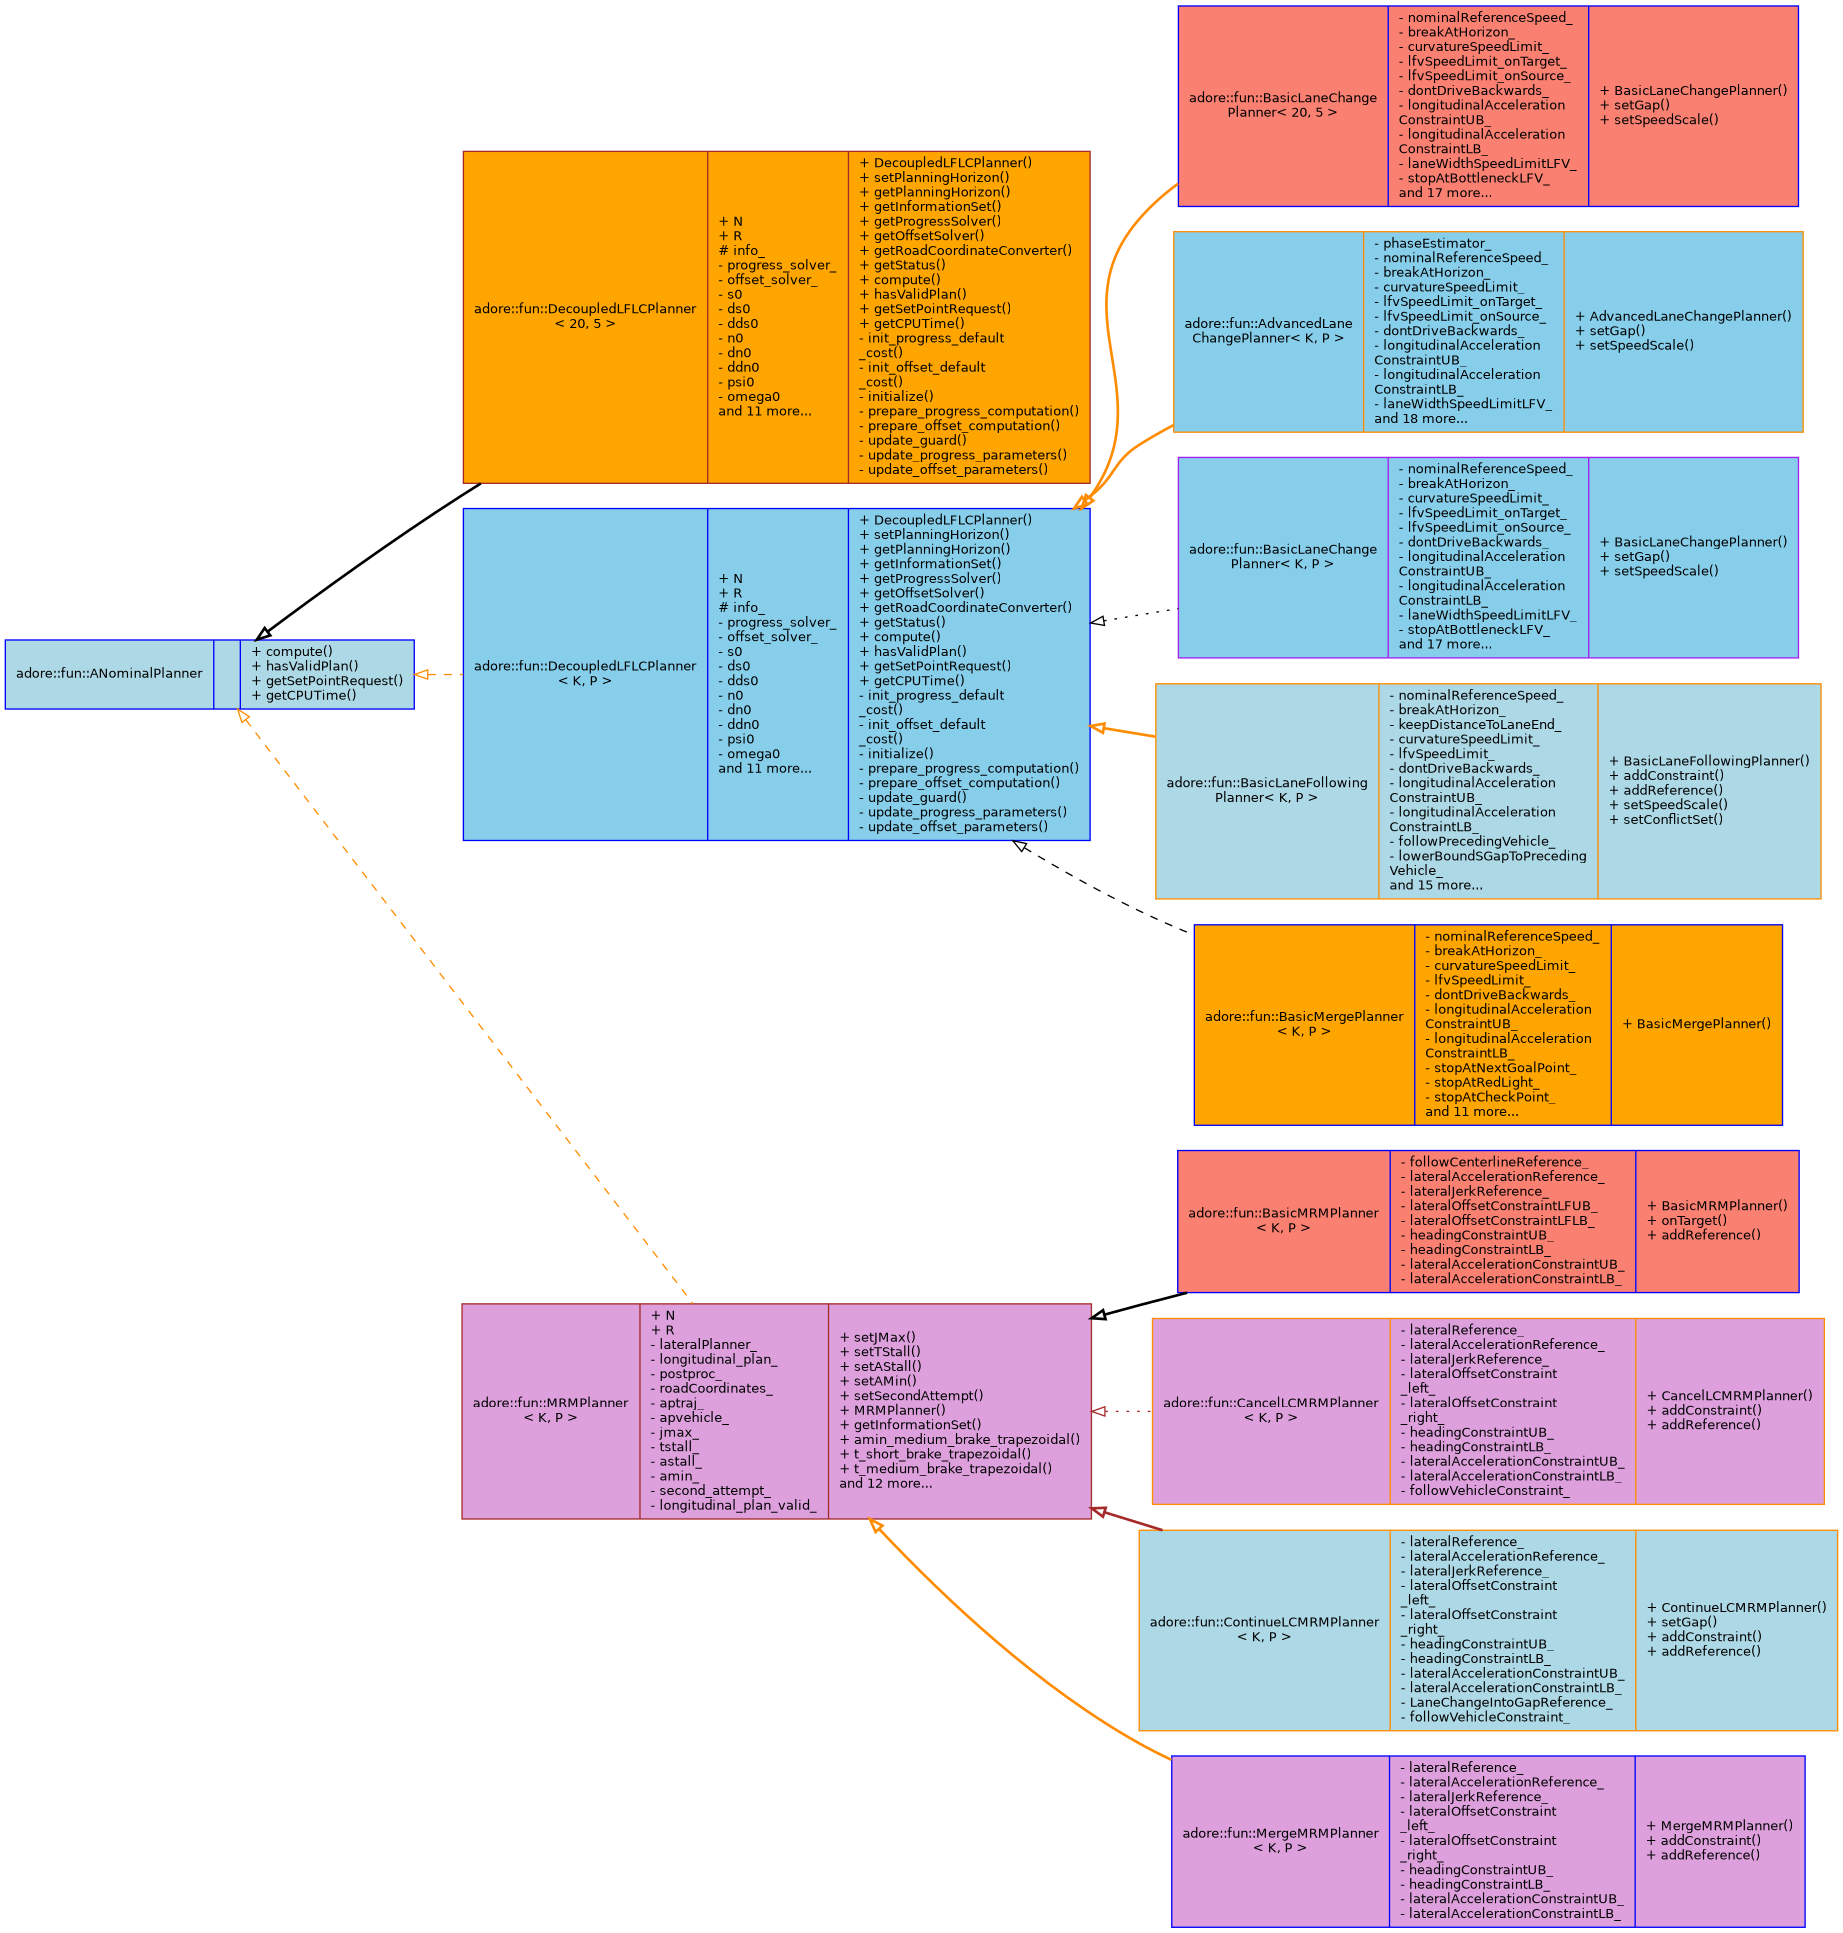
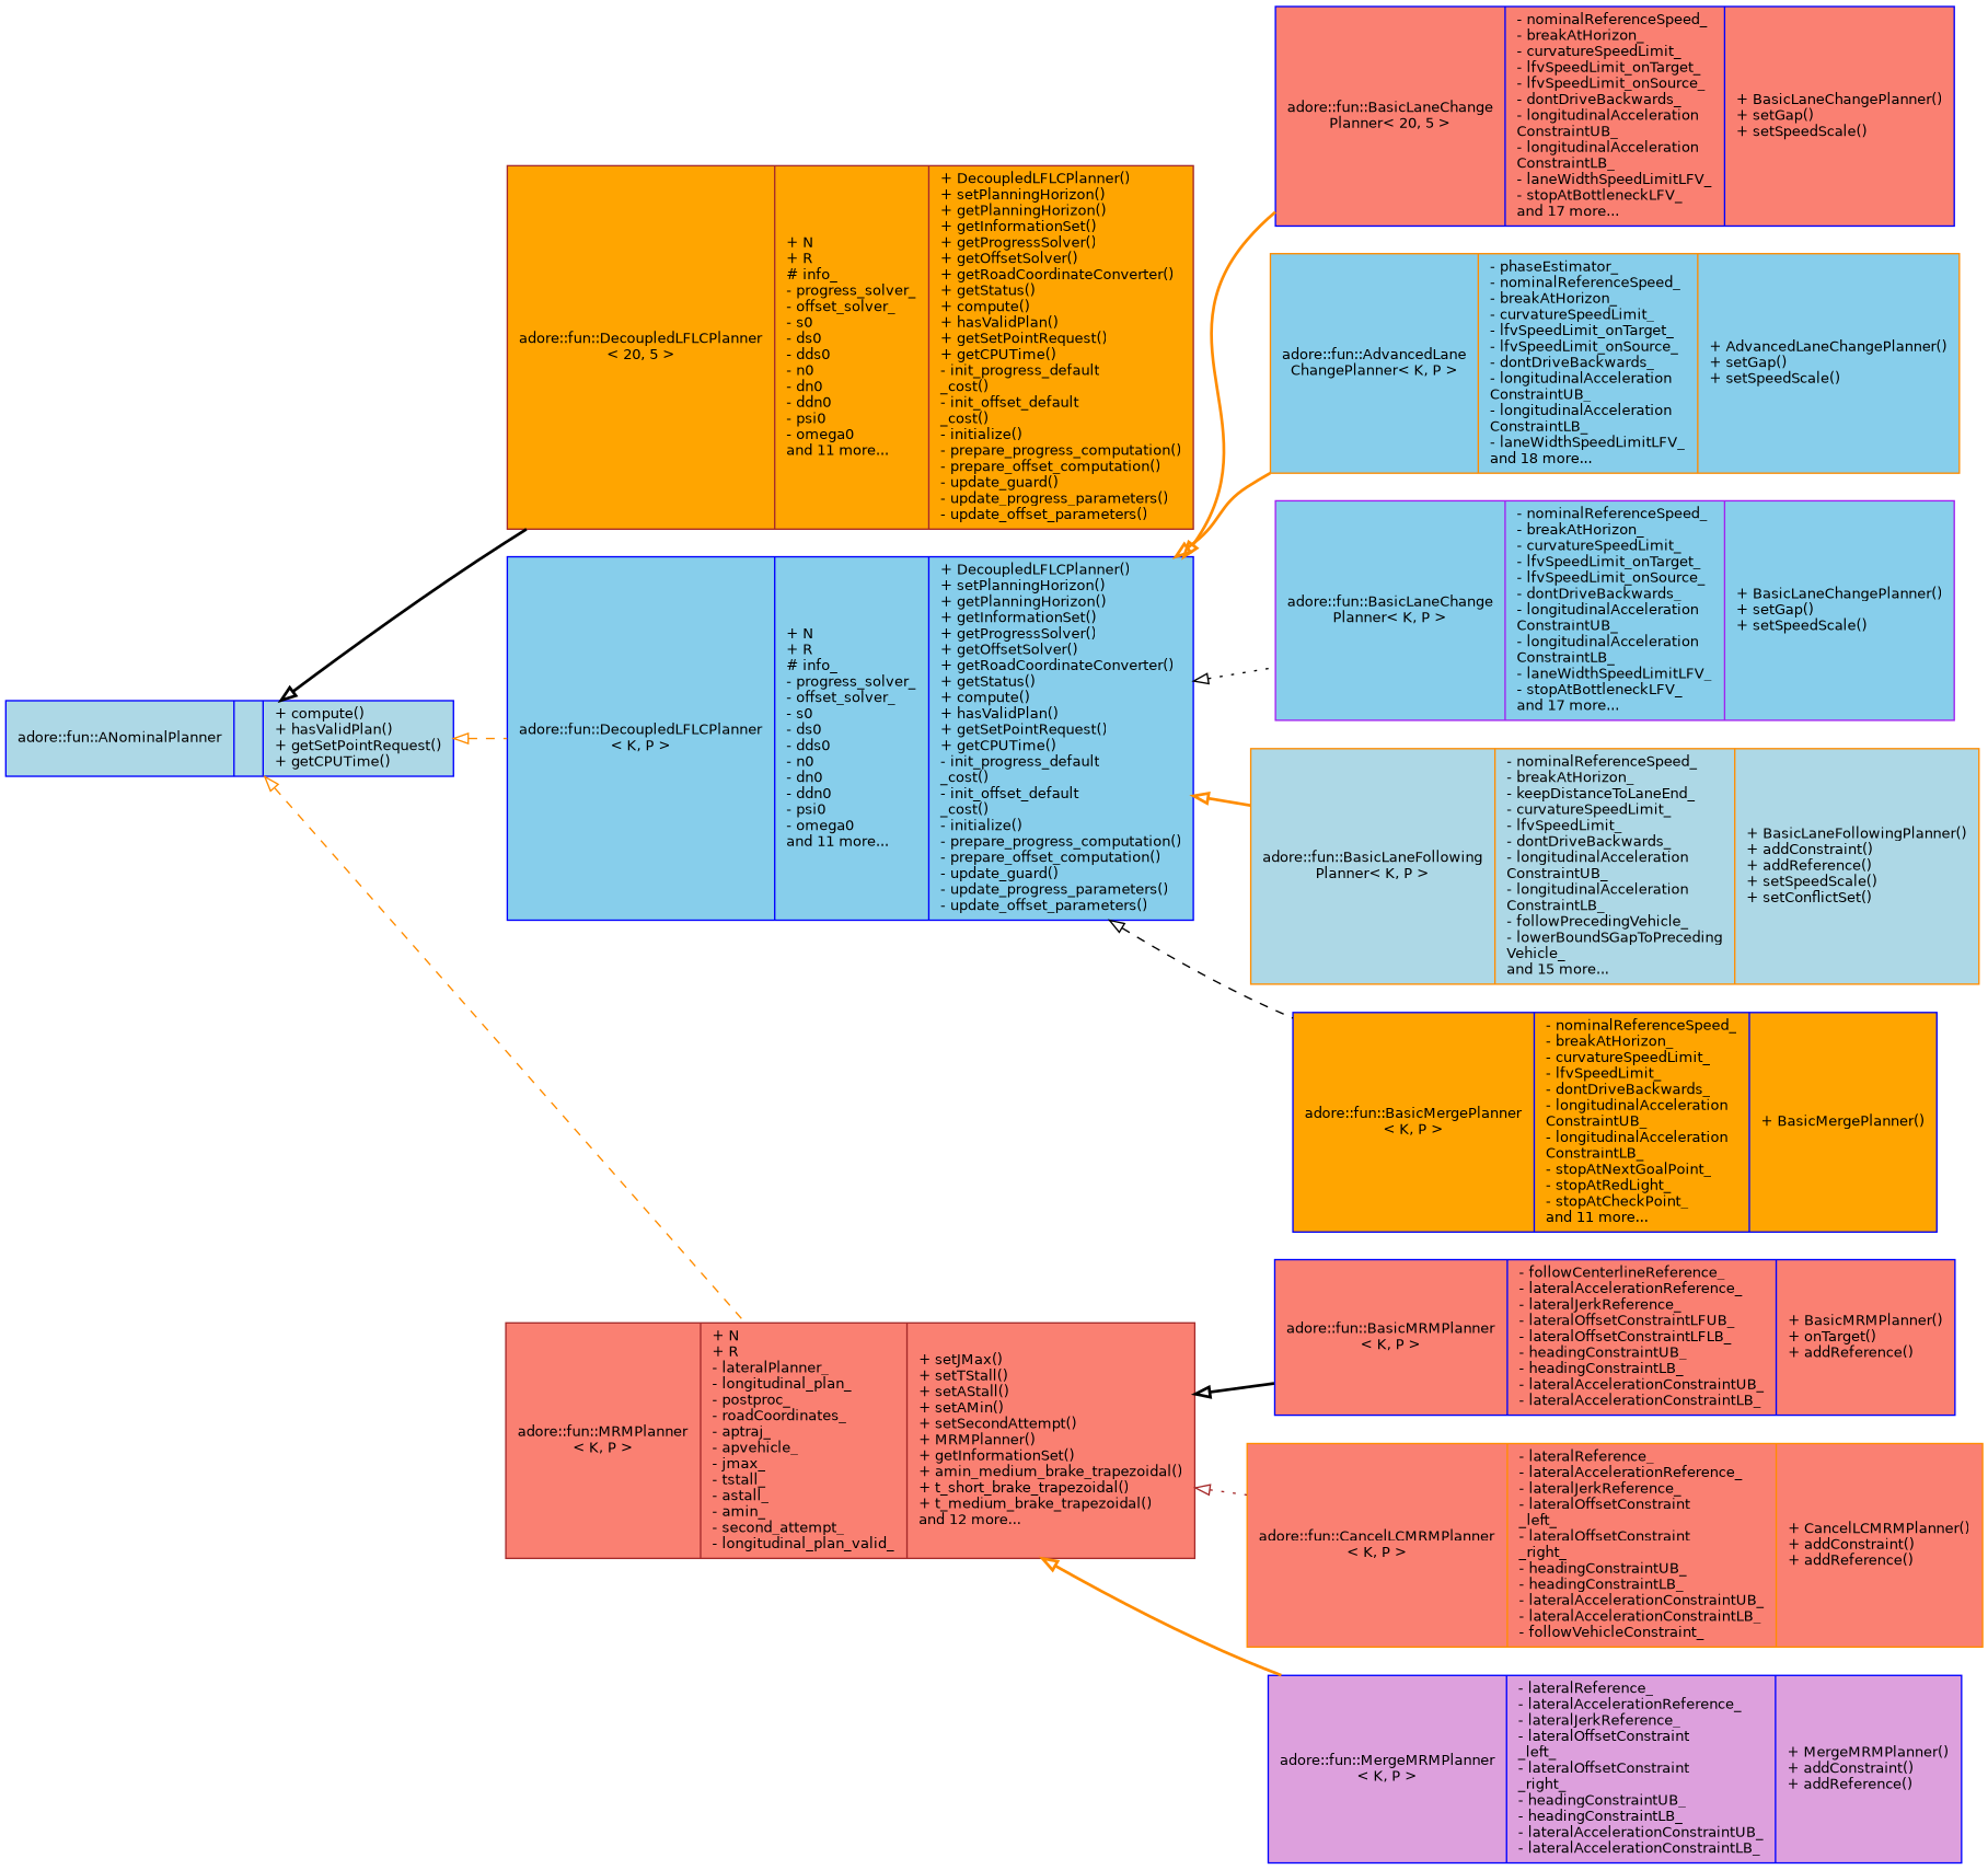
  digraph {
    rankdir=LR
    node [color=blue fillcolor=lightblue fontname=Helvetica fontsize=10 shape=record style=filled]
    edge [arrowtail=onormal color=darkorange dir=back fontname=Helvetica fontsize=10 labelfontname=Helvetica labelfontsize=10 style=bold]
    n1 [fontcolor=black height=0.2 label="{adore::fun::ANominalPlanner\n||+ compute()\l+ hasValidPlan()\l+ getSetPointRequest()\l+ getCPUTime()\l}" width=0.4]
    n2 [color=brown fillcolor=orange height=0.2 label="{adore::fun::DecoupledLFLCPlanner\l\< 20, 5 \>\n|+ N\l+ R\l# info_\l- progress_solver_\l- offset_solver_\l- s0\l- ds0\l- dds0\l- n0\l- dn0\l- ddn0\l- psi0\l- omega0\land 11 more...\l|+ DecoupledLFLCPlanner()\l+ setPlanningHorizon()\l+ getPlanningHorizon()\l+ getInformationSet()\l+ getProgressSolver()\l+ getOffsetSolver()\l+ getRoadCoordinateConverter()\l+ getStatus()\l+ compute()\l+ hasValidPlan()\l+ getSetPointRequest()\l+ getCPUTime()\l- init_progress_default\l_cost()\l- init_offset_default\l_cost()\l- initialize()\l- prepare_progress_computation()\l- prepare_offset_computation()\l- update_guard()\l- update_progress_parameters()\l- update_offset_parameters()\l}" width=0.4]
    n3 [fillcolor=skyblue height=0.2 label="{adore::fun::DecoupledLFLCPlanner\l\< K, P \>\n|+ N\l+ R\l# info_\l- progress_solver_\l- offset_solver_\l- s0\l- ds0\l- dds0\l- n0\l- dn0\l- ddn0\l- psi0\l- omega0\land 11 more...\l|+ DecoupledLFLCPlanner()\l+ setPlanningHorizon()\l+ getPlanningHorizon()\l+ getInformationSet()\l+ getProgressSolver()\l+ getOffsetSolver()\l+ getRoadCoordinateConverter()\l+ getStatus()\l+ compute()\l+ hasValidPlan()\l+ getSetPointRequest()\l+ getCPUTime()\l- init_progress_default\l_cost()\l- init_offset_default\l_cost()\l- initialize()\l- prepare_progress_computation()\l- prepare_offset_computation()\l- update_guard()\l- update_progress_parameters()\l- update_offset_parameters()\l}" width=0.4]
-   n4 [color=brown fillcolor=plum height=0.2 label="{adore::fun::MRMPlanner\l\< K, P \>\n|+ N\l+ R\l- lateralPlanner_\l- longitudinal_plan_\l- postproc_\l- roadCoordinates_\l- aptraj_\l- apvehicle_\l- jmax_\l- tstall_\l- astall_\l- amin_\l- second_attempt_\l- longitudinal_plan_valid_\l|+ setJMax()\l+ setTStall()\l+ setAStall()\l+ setAMin()\l+ setSecondAttempt()\l+ MRMPlanner()\l+ getInformationSet()\l+ amin_medium_brake_trapezoidal()\l+ t_short_brake_trapezoidal()\l+ t_medium_brake_trapezoidal()\land 12 more...\l}" width=0.4]
+   n4 [color=brown fillcolor=salmon height=0.2 label="{adore::fun::MRMPlanner\l\< K, P \>\n|+ N\l+ R\l- lateralPlanner_\l- longitudinal_plan_\l- postproc_\l- roadCoordinates_\l- aptraj_\l- apvehicle_\l- jmax_\l- tstall_\l- astall_\l- amin_\l- second_attempt_\l- longitudinal_plan_valid_\l|+ setJMax()\l+ setTStall()\l+ setAStall()\l+ setAMin()\l+ setSecondAttempt()\l+ MRMPlanner()\l+ getInformationSet()\l+ amin_medium_brake_trapezoidal()\l+ t_short_brake_trapezoidal()\l+ t_medium_brake_trapezoidal()\land 12 more...\l}" width=0.4]
    n5 [fillcolor=salmon height=0.2 label="{adore::fun::BasicLaneChange\lPlanner\< 20, 5 \>\n|- nominalReferenceSpeed_\l- breakAtHorizon_\l- curvatureSpeedLimit_\l- lfvSpeedLimit_onTarget_\l- lfvSpeedLimit_onSource_\l- dontDriveBackwards_\l- longitudinalAcceleration\lConstraintUB_\l- longitudinalAcceleration\lConstraintLB_\l- laneWidthSpeedLimitLFV_\l- stopAtBottleneckLFV_\land 17 more...\l|+ BasicLaneChangePlanner()\l+ setGap()\l+ setSpeedScale()\l}" width=0.4]
    n6 [color=darkorange fillcolor=skyblue height=0.2 label="{adore::fun::AdvancedLane\lChangePlanner\< K, P \>\n|- phaseEstimator_\l- nominalReferenceSpeed_\l- breakAtHorizon_\l- curvatureSpeedLimit_\l- lfvSpeedLimit_onTarget_\l- lfvSpeedLimit_onSource_\l- dontDriveBackwards_\l- longitudinalAcceleration\lConstraintUB_\l- longitudinalAcceleration\lConstraintLB_\l- laneWidthSpeedLimitLFV_\land 18 more...\l|+ AdvancedLaneChangePlanner()\l+ setGap()\l+ setSpeedScale()\l}" width=0.4]
    n7 [color=purple fillcolor=skyblue height=0.2 label="{adore::fun::BasicLaneChange\lPlanner\< K, P \>\n|- nominalReferenceSpeed_\l- breakAtHorizon_\l- curvatureSpeedLimit_\l- lfvSpeedLimit_onTarget_\l- lfvSpeedLimit_onSource_\l- dontDriveBackwards_\l- longitudinalAcceleration\lConstraintUB_\l- longitudinalAcceleration\lConstraintLB_\l- laneWidthSpeedLimitLFV_\l- stopAtBottleneckLFV_\land 17 more...\l|+ BasicLaneChangePlanner()\l+ setGap()\l+ setSpeedScale()\l}" width=0.4]
    n8 [color=darkorange height=0.2 label="{adore::fun::BasicLaneFollowing\lPlanner\< K, P \>\n|- nominalReferenceSpeed_\l- breakAtHorizon_\l- keepDistanceToLaneEnd_\l- curvatureSpeedLimit_\l- lfvSpeedLimit_\l- dontDriveBackwards_\l- longitudinalAcceleration\lConstraintUB_\l- longitudinalAcceleration\lConstraintLB_\l- followPrecedingVehicle_\l- lowerBoundSGapToPreceding\lVehicle_\land 15 more...\l|+ BasicLaneFollowingPlanner()\l+ addConstraint()\l+ addReference()\l+ setSpeedScale()\l+ setConflictSet()\l}" width=0.4]
    n9 [fillcolor=orange height=0.2 label="{adore::fun::BasicMergePlanner\l\< K, P \>\n|- nominalReferenceSpeed_\l- breakAtHorizon_\l- curvatureSpeedLimit_\l- lfvSpeedLimit_\l- dontDriveBackwards_\l- longitudinalAcceleration\lConstraintUB_\l- longitudinalAcceleration\lConstraintLB_\l- stopAtNextGoalPoint_\l- stopAtRedLight_\l- stopAtCheckPoint_\land 11 more...\l|+ BasicMergePlanner()\l}" width=0.4]
    n10 [fillcolor=salmon height=0.2 label="{adore::fun::BasicMRMPlanner\l\< K, P \>\n|- followCenterlineReference_\l- lateralAccelerationReference_\l- lateralJerkReference_\l- lateralOffsetConstraintLFUB_\l- lateralOffsetConstraintLFLB_\l- headingConstraintUB_\l- headingConstraintLB_\l- lateralAccelerationConstraintUB_\l- lateralAccelerationConstraintLB_\l|+ BasicMRMPlanner()\l+ onTarget()\l+ addReference()\l}" width=0.4]
-   n11 [color=darkorange fillcolor=plum height=0.2 label="{adore::fun::CancelLCMRMPlanner\l\< K, P \>\n|- lateralReference_\l- lateralAccelerationReference_\l- lateralJerkReference_\l- lateralOffsetConstraint\l_left_\l- lateralOffsetConstraint\l_right_\l- headingConstraintUB_\l- headingConstraintLB_\l- lateralAccelerationConstraintUB_\l- lateralAccelerationConstraintLB_\l- followVehicleConstraint_\l|+ CancelLCMRMPlanner()\l+ addConstraint()\l+ addReference()\l}" width=0.4]
-   n12 [color=darkorange height=0.2 label="{adore::fun::ContinueLCMRMPlanner\l\< K, P \>\n|- lateralReference_\l- lateralAccelerationReference_\l- lateralJerkReference_\l- lateralOffsetConstraint\l_left_\l- lateralOffsetConstraint\l_right_\l- headingConstraintUB_\l- headingConstraintLB_\l- lateralAccelerationConstraintUB_\l- lateralAccelerationConstraintLB_\l- LaneChangeIntoGapReference_\l- followVehicleConstraint_\l|+ ContinueLCMRMPlanner()\l+ setGap()\l+ addConstraint()\l+ addReference()\l}" width=0.4]
+   n11 [color=darkorange fillcolor=salmon height=0.2 label="{adore::fun::CancelLCMRMPlanner\l\< K, P \>\n|- lateralReference_\l- lateralAccelerationReference_\l- lateralJerkReference_\l- lateralOffsetConstraint\l_left_\l- lateralOffsetConstraint\l_right_\l- headingConstraintUB_\l- headingConstraintLB_\l- lateralAccelerationConstraintUB_\l- lateralAccelerationConstraintLB_\l- followVehicleConstraint_\l|+ CancelLCMRMPlanner()\l+ addConstraint()\l+ addReference()\l}" width=0.4]
    n13 [fillcolor=plum height=0.2 label="{adore::fun::MergeMRMPlanner\l\< K, P \>\n|- lateralReference_\l- lateralAccelerationReference_\l- lateralJerkReference_\l- lateralOffsetConstraint\l_left_\l- lateralOffsetConstraint\l_right_\l- headingConstraintUB_\l- headingConstraintLB_\l- lateralAccelerationConstraintUB_\l- lateralAccelerationConstraintLB_\l|+ MergeMRMPlanner()\l+ addConstraint()\l+ addReference()\l}" width=0.4]
    n1 -> n2 [color=black]
    n1 -> n3 [style=dashed]
    n1 -> n4 [style=dashed]
    n3 -> n5
    n3 -> n6
    n3 -> n7 [color=black style=dotted]
    n3 -> n8
    n3 -> n9 [color=black style=dashed]
    n4 -> n10 [color=black]
    n4 -> n11 [color=brown style=dotted]
-   n4 -> n12 [color=brown]
    n4 -> n13
  }
